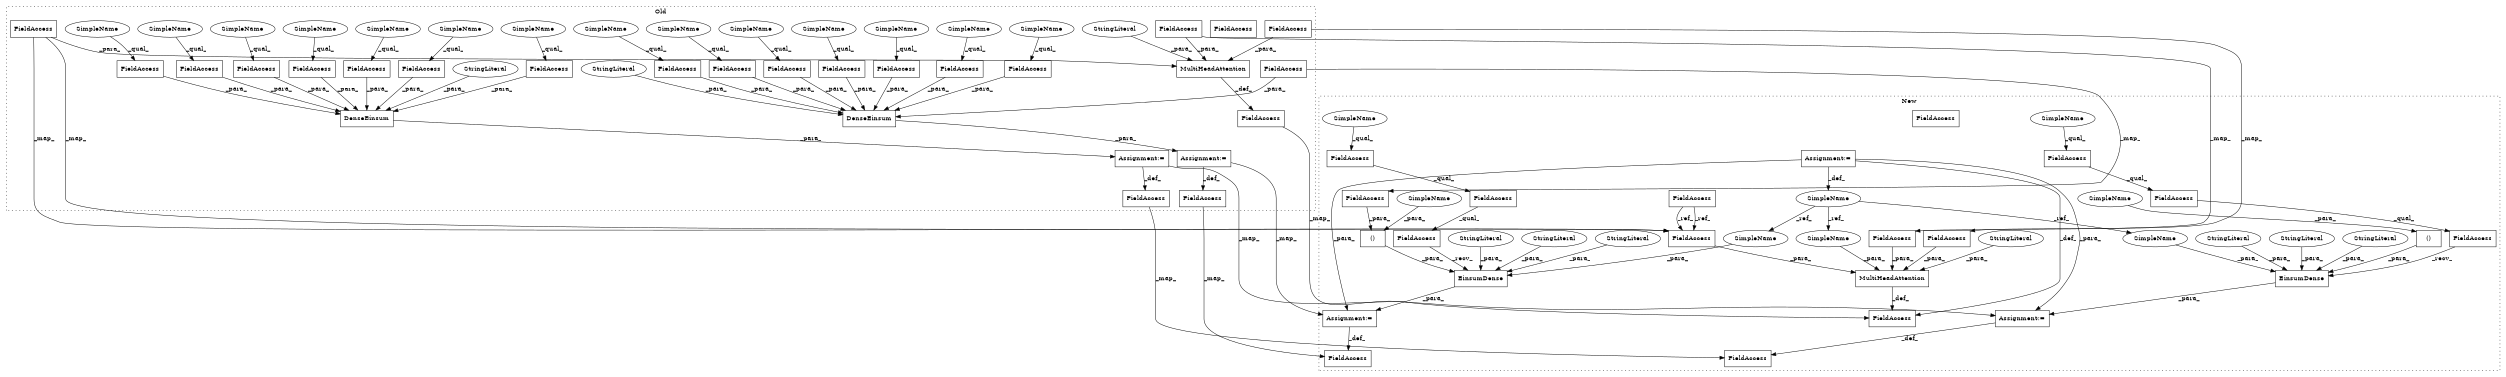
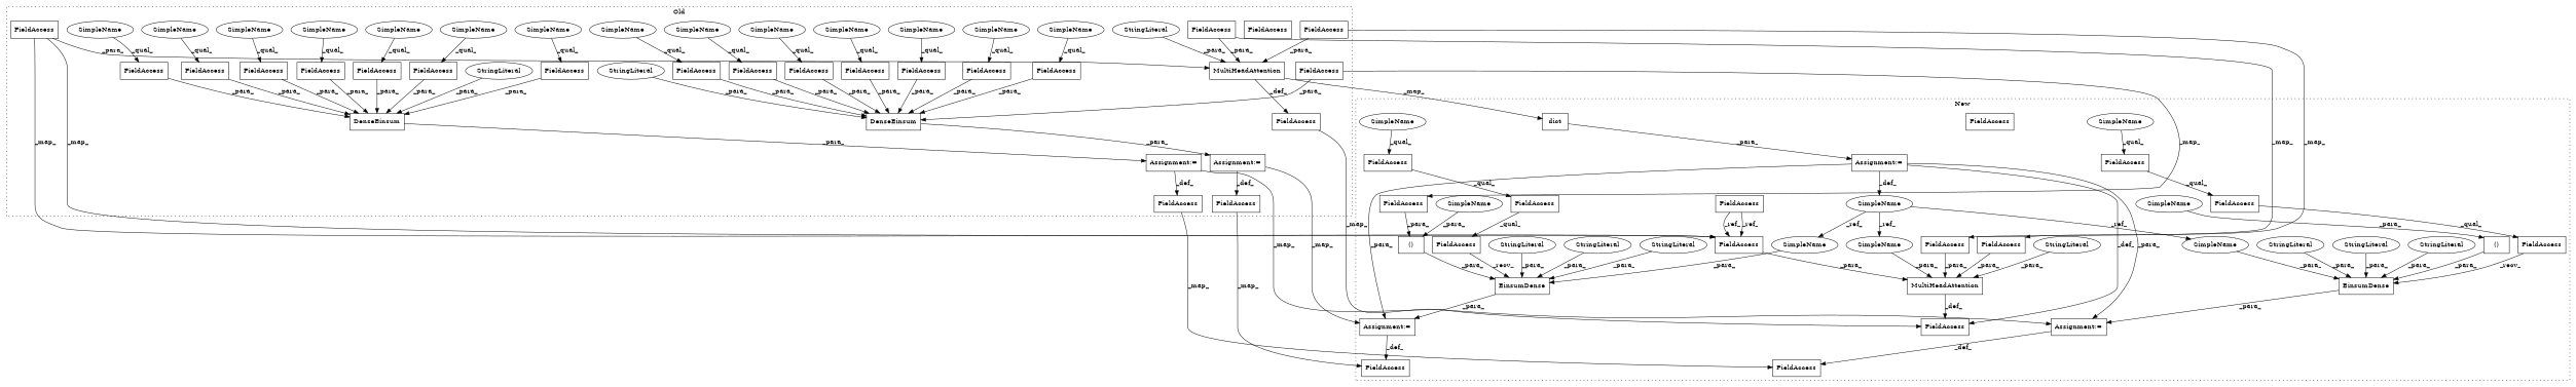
  digraph {
    node [a=22 l=4 s=4329 shape=box]
    n1 [a=32 l="12,1" label=DenseEinsum s="3909,4133"]
    n2 [l=23 label=FieldAccess s=4073]
    n3 [a=45 l=14 label=StringLiteral s=4119 shape=ellipse]
    n4 [l=24 label=FieldAccess s=4466]
    n5 [l=22 label=FieldAccess s=3975]
    n6 [l=21 label=FieldAccess s=4097]
    n7 [l=22 label=FieldAccess s=4023]
    n8 [l=24 label=FieldAccess s=3998]
    n9 [l=26 label=FieldAccess s=4046]
    n10 [l=24 label=FieldAccess s=3950]
    n11 [l=24 label=FieldAccess s=4514]
    n12 [l=21 label=FieldAccess s=4613]
    n13 [l=22 label=FieldAccess s=4539]
    n14 [l=26 label=FieldAccess s=4562]
    n15 [l=22 label=FieldAccess s=4491]
    n16 [l=23 label=FieldAccess s=4589]
    n17 [a=32 l="12,1" label=DenseEinsum s="4442,4643"]
    n18 [a=45 l=8 label=StringLiteral s=4635 shape=ellipse]
    n19 [l=23 label=FieldAccess s=3921]
    n20 [a=32 l="19,1" label=MultiHeadAttention s="3236,3511"]
    n21 [a=45 l=16 label=StringLiteral s=3495 shape=ellipse]
    n22 [l=25 label=FieldAccess s=3271]
    n23 [l=18 label=FieldAccess s=4410]
    n24 [l=28 label=FieldAccess s=3297]
    n25 [l=15 label=FieldAccess s=3255]
    n26 [l=24 label=FieldAccess s=3871]
    n27 [a=7 l=1 label="Assignment:=" s=4428]
    n28 [a=7 l=1 label="Assignment:=" s=3895]
    n29 [l=28 label=FieldAccess s=3586]
    n30 [a=42 label=SimpleName s=4562 shape=ellipse]
    n31 [a=42 label=SimpleName s=4023 shape=ellipse]
    n32 [a=42 label=SimpleName s=3950 shape=ellipse]
    n33 [a=42 label=SimpleName s=4613 shape=ellipse]
    n34 [a=42 label=SimpleName s=3998 shape=ellipse]
    n35 [a=42 label=SimpleName s=4466 shape=ellipse]
    n36 [a=42 label=SimpleName s=4539 shape=ellipse]
    n37 [a=42 label=SimpleName s=4073 shape=ellipse]
    n38 [a=42 label=SimpleName s=4589 shape=ellipse]
    n39 [a=42 label=SimpleName s=3975 shape=ellipse]
    n40 [a=42 label=SimpleName s=4514 shape=ellipse]
    n41 [a=42 label=SimpleName s=4097 shape=ellipse]
    n42 [a=42 label=SimpleName s=4046 shape=ellipse]
    n43 [a=42 label=SimpleName s=4491 shape=ellipse]
    n44 [l=25 label=FieldAccess s=3271]
    n45 [a=106 l=28 label="()" s=4397]
    n46 [a=32 l="12,1" label=EinsumDense s="4366,4453"]
    n47 [a=42 l=13 label=SimpleName s=3160 shape=ellipse]
    n48 [a=32 l="12,1" label=EinsumDense s="3928,4033"]
    n49 [a=45 l=13 label=StringLiteral s=3940 shape=ellipse]
    n50 [a=45 l=14 label=StringLiteral s=4005 shape=ellipse]
    n51 [a=45 l=3 label=StringLiteral s=4001 shape=ellipse]
    n52 [a=45 l=8 label=StringLiteral s=4431 shape=ellipse]
    n53 [a=45 l=3 label=StringLiteral s=4427 shape=ellipse]
    n54 [a=45 l=13 label=StringLiteral s=4378 shape=ellipse]
    n55 [l=36 label=FieldAccess]
    n56 [l=23 label=FieldAccess]
    n57 [l=16 label=FieldAccess]
    n58 [l=16 label=FieldAccess s=3891]
    n59 [l=23 label=FieldAccess s=3891]
    n60 [l=36 label=FieldAccess s=3891]
    n61 [a=7 l=1 label="Assignment:=" s=3173]
    n62 [a=106 l=40 label="()" s=3959]
    n63 [a=32 l="19,1" label=MultiHeadAttention s="3386,3506"]
    n64 [a=45 l=16 label=StringLiteral s=3476 shape=ellipse]
    n65 [l=23 label=FieldAccess s=3976]
    n66 [l=25 label=FieldAccess s=3094]
+   n67 [a=32 l="5,1" label=dict s="3174,3347"]
    n68 [l=25 label=FieldAccess s=3421]
    n69 [l=18 label=FieldAccess s=4310]
    n70 [l=28 label=FieldAccess s=3447]
    n71 [l=15 label=FieldAccess s=3405]
    n72 [l=24 label=FieldAccess s=3866]
    n73 [a=7 l=1 label="Assignment:=" s=4328]
    n74 [a=7 l=1 label="Assignment:=" s=3890]
    n75 [l=28 label=FieldAccess s=3581]
    n76 [a=42 l=13 label=SimpleName s=3493 shape=ellipse]
    n77 [a=42 l=13 label=SimpleName s=4020 shape=ellipse]
    n78 [a=42 l=13 label=SimpleName s=4440 shape=ellipse]
    n79 [a=42 l=10 label=SimpleName shape=ellipse]
    n80 [a=42 l=10 label=SimpleName s=3891 shape=ellipse]
    n81 [a=42 label=SimpleName s=3959 shape=ellipse]
    n82 [a=42 label=SimpleName s=4397 shape=ellipse]
    n83 [l=25 label=FieldAccess s=3421]
    subgraph cluster_1 {
      label=Old
      style=dotted
      n1
      n2
      n3
      n4
      n5
      n6
      n7
      n8
      n9
      n10
      n11
      n12
      n13
      n14
      n15
      n16
      n17
      n18
      n19
      n20
      n21
      n22
      n23
      n24
      n25
      n26
      n27
      n28
      n29
      n30
      n31
      n32
      n33
      n34
      n35
      n36
      n37
      n38
      n39
      n40
      n41
      n42
      n43
      n44
    }
    subgraph cluster_2 {
      label=New
      style=dotted
      n45
      n46
      n47
      n48
      n49
      n50
      n51
      n52
      n53
      n54
      n55
      n56
      n57
      n58
      n59
      n60
      n61
      n62
      n63
      n64
      n65
      n66
+     n67
      n68
      n69
      n70
      n71
      n72
      n73
      n74
      n75
      n76
      n77
      n78
      n79
      n80
      n81
      n82
      n83
    }
    n1 -> n28 [label=_para_]
    n2 -> n1 [label=_para_]
    n3 -> n1 [label=_para_]
    n4 -> n17 [label=_para_]
    n5 -> n1 [label=_para_]
    n6 -> n1 [label=_para_]
    n7 -> n1 [label=_para_]
    n8 -> n1 [label=_para_]
    n9 -> n1 [label=_para_]
    n10 -> n1 [label=_para_]
    n11 -> n17 [label=_para_]
    n12 -> n17 [label=_para_]
    n13 -> n17 [label=_para_]
    n14 -> n17 [label=_para_]
    n15 -> n17 [label=_para_]
    n16 -> n17 [label=_para_]
    n17 -> n27 [label=_para_]
    n18 -> n17 [label=_para_]
    n19 -> n1 [label=_para_]
    n19 -> n65 [label=_map_]
    n20 -> n29 [label=_def_]
+   n20 -> n67 [label=_map_]
    n21 -> n20 [label=_para_]
    n23 -> n69 [label=_map_]
    n24 -> n20 [label=_para_]
    n24 -> n70 [label=_map_]
    n25 -> n20 [label=_para_]
    n25 -> n71 [label=_map_]
    n26 -> n72 [label=_map_]
    n27 -> n23 [label=_def_]
    n27 -> n73 [label=_map_]
    n28 -> n26 [label=_def_]
    n28 -> n74 [label=_map_]
    n29 -> n75 [label=_map_]
    n30 -> n14 [label=_qual_]
    n31 -> n7 [label=_qual_]
    n32 -> n10 [label=_qual_]
    n33 -> n12 [label=_qual_]
    n34 -> n8 [label=_qual_]
    n35 -> n4 [label=_qual_]
    n36 -> n13 [label=_qual_]
    n37 -> n2 [label=_qual_]
    n38 -> n16 [label=_qual_]
    n39 -> n5 [label=_qual_]
    n40 -> n11 [label=_qual_]
    n41 -> n6 [label=_qual_]
    n42 -> n9 [label=_qual_]
    n43 -> n15 [label=_qual_]
    n44 -> n20 [label=_para_]
    n44 -> n83 [label=_map_]
    n44 -> n83 [label=_map_]
    n45 -> n46 [label=_para_]
    n46 -> n73 [label=_para_]
    n47 -> n76 [label=_ref_]
    n47 -> n77 [label=_ref_]
    n47 -> n78 [label=_ref_]
    n48 -> n74 [label=_para_]
    n49 -> n48 [label=_para_]
    n50 -> n48 [label=_para_]
    n51 -> n48 [label=_para_]
    n52 -> n46 [label=_para_]
    n53 -> n46 [label=_para_]
    n54 -> n46 [label=_para_]
    n55 -> n46 [label=_recv_]
    n56 -> n55 [label=_qual_]
    n57 -> n56 [label=_qual_]
    n58 -> n59 [label=_qual_]
    n59 -> n60 [label=_qual_]
    n60 -> n48 [label=_recv_]
    n61 -> n47 [label=_def_]
    n61 -> n73 [label=_para_]
    n61 -> n74 [label=_para_]
    n61 -> n75 [label=_def_]
    n62 -> n48 [label=_para_]
    n63 -> n75 [label=_def_]
    n64 -> n63 [label=_para_]
    n65 -> n62 [label=_para_]
    n66 -> n83 [label=_ref_]
    n66 -> n83 [label=_ref_]
+   n67 -> n61 [label=_para_]
    n70 -> n63 [label=_para_]
    n71 -> n63 [label=_para_]
    n73 -> n69 [label=_def_]
    n74 -> n72 [label=_def_]
    n76 -> n63 [label=_para_]
    n77 -> n48 [label=_para_]
    n78 -> n46 [label=_para_]
    n79 -> n57 [label=_qual_]
    n80 -> n58 [label=_qual_]
    n81 -> n62 [label=_para_]
    n82 -> n45 [label=_para_]
    n83 -> n63 [label=_para_]
  }
